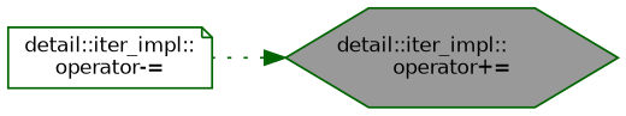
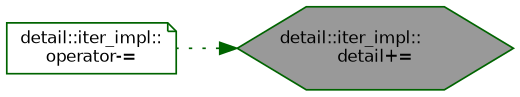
  digraph {
    rankdir=RL
    node [color=darkgreen fontname=Helvetica fontsize=10 style=filled]
-   n1 [fillcolor=grey60 fontcolor=black height=0.2 label="detail::iter_impl::\loperator+=" shape=hexagon width=0.4]
+   n1 [fillcolor=grey60 fontcolor=black height=0.2 label="detail::iter_impl::\ldetail+=" shape=hexagon width=0.4]
    n2 [fillcolor=white height=0.2 label="detail::iter_impl::\loperator-=" shape=note width=0.4]
    n1 -> n2 [color=darkgreen dir=back fontname=Helvetica fontsize=10 labelfontname=Helvetica labelfontsize=10 style=dotted]
  }
